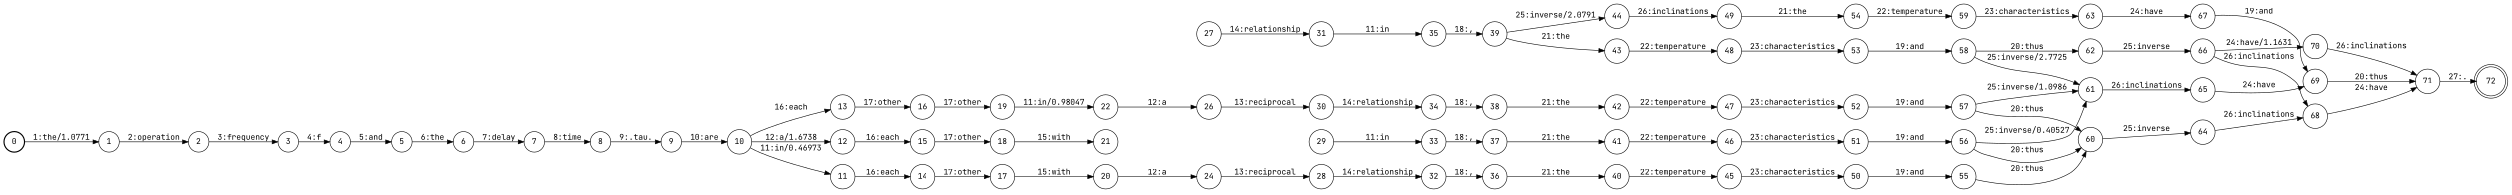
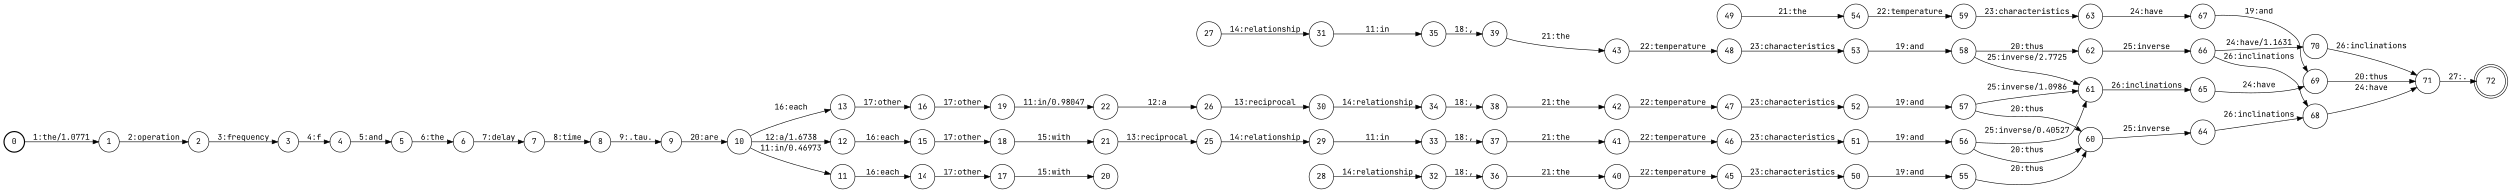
  digraph {
    fontname="JetBrains Mono"
    nodesep=0.25
    rankdir=LR
    ranksep=0.4
    node [fontname="JetBrains Mono" fontsize=14 shape=circle style=solid]
    edge [fontname="JetBrains Mono" fontsize=14]
    n1 [label=0 style=bold]
    n2 [label=1]
    n3 [label=2]
    n4 [label=3]
    n5 [label=4]
    n6 [label=5]
    n7 [label=6]
    n8 [label=7]
    n9 [label=8]
    n10 [label=9]
    n11 [label=10]
    n12 [label=11]
    n13 [label=12]
    n14 [label=13]
    n15 [label=14]
    n16 [label=15]
    n17 [label=16]
    n18 [label=17]
    n19 [label=18]
    n20 [label=19]
    n21 [label=20]
    n22 [label=21]
    n23 [label=22]
-   n24 [label=24]
+   n25 [label=25]
    n26 [label=26]
    n27 [label=28]
    n28 [label=29]
    n29 [label=30]
    n30 [label=27]
    n31 [label=31]
    n32 [label=32]
    n33 [label=33]
    n34 [label=34]
    n35 [label=35]
    n36 [label=36]
    n37 [label=37]
    n38 [label=38]
    n39 [label=39]
    n40 [label=40]
    n41 [label=41]
    n42 [label=42]
    n43 [label=43]
-   n44 [label=44]
    n45 [label=45]
    n46 [label=46]
    n47 [label=47]
    n48 [label=48]
    n49 [label=49]
    n50 [label=50]
    n51 [label=51]
    n52 [label=52]
    n53 [label=53]
    n54 [label=54]
    n55 [label=55]
    n56 [label=56]
    n57 [label=57]
    n58 [label=58]
    n59 [label=59]
    n60 [label=60]
    n61 [label=61]
    n62 [label=62]
    n63 [label=63]
    n64 [label=64]
    n65 [label=65]
    n66 [label=66]
    n67 [label=67]
    n68 [label=68]
    n69 [label=69]
    n70 [label=70]
    n71 [label=71]
    n72 [label=72 shape=doublecircle]
    n1 -> n2 [label="1:the/1.0771"]
    n2 -> n3 [label="2:operation"]
    n3 -> n4 [label="3:frequency"]
    n4 -> n5 [label="4:f"]
    n5 -> n6 [label="5:and"]
    n6 -> n7 [label="6:the"]
    n7 -> n8 [label="7:delay"]
    n8 -> n9 [label="8:time"]
    n9 -> n10 [label="9:.tau."]
-   n10 -> n11 [label="10:are"]
+   n10 -> n11 [label="20:are"]
    n11 -> n12 [label="11:in/0.46973"]
    n11 -> n13 [label="12:a/1.6738"]
    n11 -> n14 [label="16:each"]
    n12 -> n15 [label="16:each"]
    n13 -> n16 [label="16:each"]
    n14 -> n17 [label="17:other"]
    n15 -> n18 [label="17:other"]
    n16 -> n19 [label="17:other"]
    n17 -> n20 [label="17:other"]
    n18 -> n21 [label="15:with"]
    n19 -> n22 [label="15:with"]
    n20 -> n23 [label="11:in/0.98047"]
-   n21 -> n24 [label="12:a"]
+   n22 -> n25 [label="13:reciprocal"]
    n23 -> n26 [label="12:a"]
-   n24 -> n27 [label="13:reciprocal"]
+   n25 -> n28 [label="14:relationship"]
    n26 -> n29 [label="13:reciprocal"]
    n27 -> n32 [label="14:relationship"]
    n28 -> n33 [label="11:in"]
    n29 -> n34 [label="14:relationship"]
    n30 -> n31 [label="14:relationship"]
    n31 -> n35 [label="11:in"]
    n32 -> n36 [label="18:,"]
    n33 -> n37 [label="18:,"]
    n34 -> n38 [label="18:,"]
    n35 -> n39 [label="18:,"]
    n36 -> n40 [label="21:the"]
    n37 -> n41 [label="21:the"]
    n38 -> n42 [label="21:the"]
    n39 -> n43 [label="21:the"]
-   n39 -> n44 [label="25:inverse/2.0791"]
    n40 -> n45 [label="22:temperature"]
    n41 -> n46 [label="22:temperature"]
    n42 -> n47 [label="22:temperature"]
    n43 -> n48 [label="22:temperature"]
-   n44 -> n49 [label="26:inclinations"]
    n45 -> n50 [label="23:characteristics"]
    n46 -> n51 [label="23:characteristics"]
    n47 -> n52 [label="23:characteristics"]
    n48 -> n53 [label="23:characteristics"]
    n49 -> n54 [label="21:the"]
    n50 -> n55 [label="19:and"]
    n51 -> n56 [label="19:and"]
    n52 -> n57 [label="19:and"]
    n53 -> n58 [label="19:and"]
    n54 -> n59 [label="22:temperature"]
    n55 -> n60 [label="20:thus"]
    n56 -> n60 [label="20:thus"]
    n56 -> n61 [label="25:inverse/0.40527"]
    n57 -> n60 [label="20:thus"]
    n57 -> n61 [label="25:inverse/1.0986"]
    n58 -> n61 [label="25:inverse/2.7725"]
    n58 -> n62 [label="20:thus"]
    n59 -> n63 [label="23:characteristics"]
    n60 -> n64 [label="25:inverse"]
    n61 -> n65 [label="26:inclinations"]
    n62 -> n66 [label="25:inverse"]
    n63 -> n67 [label="24:have"]
    n64 -> n68 [label="26:inclinations"]
    n65 -> n69 [label="24:have"]
    n66 -> n68 [label="26:inclinations"]
    n66 -> n70 [label="24:have/1.1631"]
    n67 -> n69 [label="19:and"]
    n68 -> n71 [label="24:have"]
    n69 -> n71 [label="20:thus"]
    n70 -> n71 [label="26:inclinations"]
    n71 -> n72 [label="27:."]
  }
